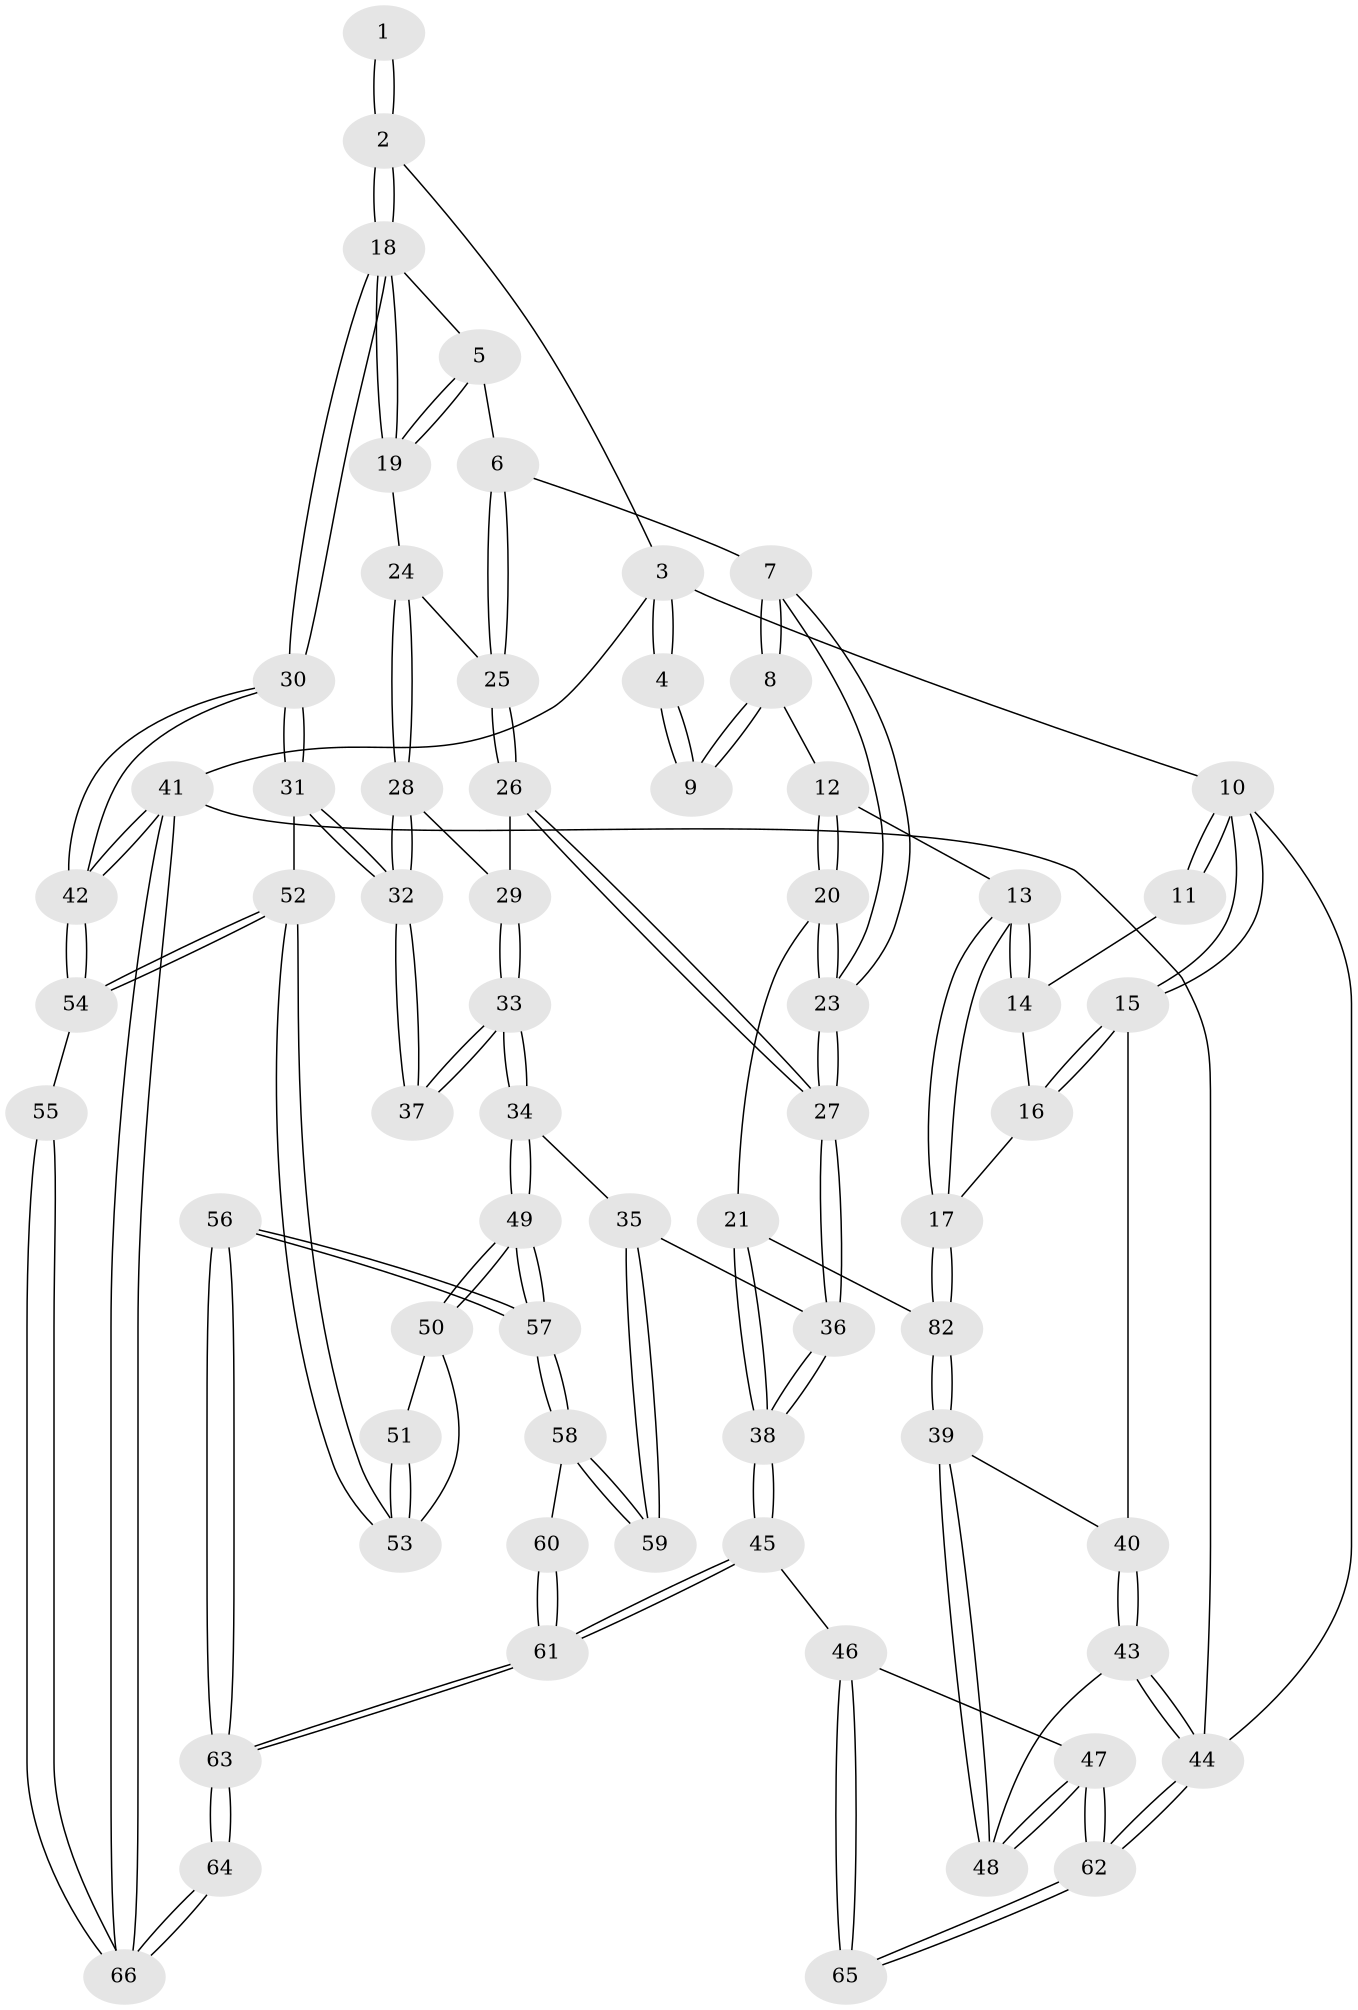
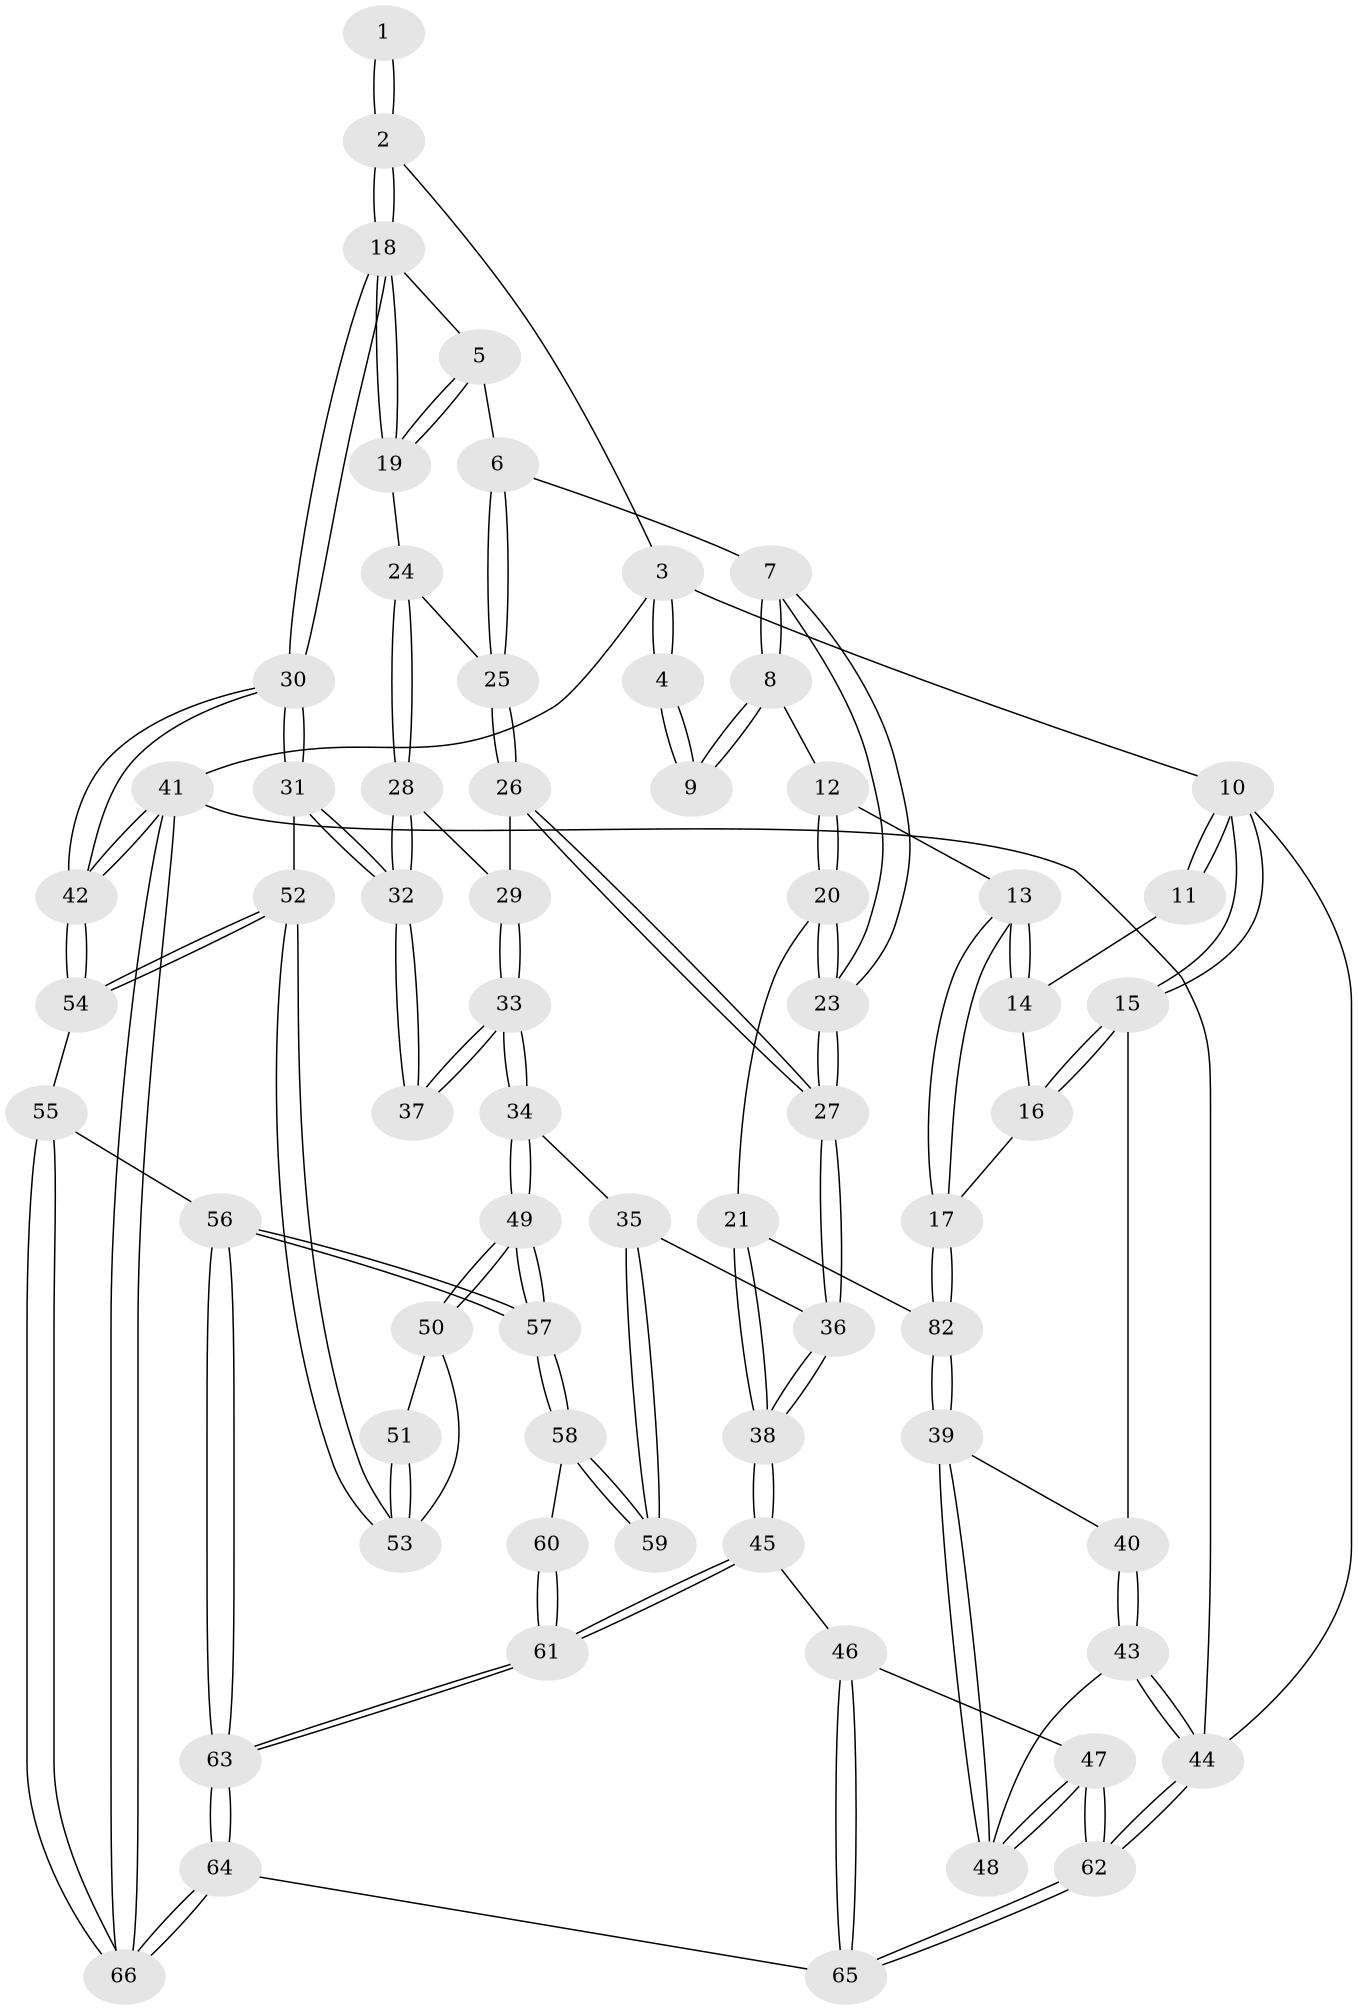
  graph {
    node [color=gray90 style=filled]
    1
    2
    3
    18
    5
    6
    19
    4
    10
    41
    30
    9
    11
    15
    44
    42
    66
    7
    25
    24
    8
    23
    26
    12
    27
    13
    20
    14
    16
    40
    62
    17
    21
    n34 [label=82]
    43
    39
    31
    28
    38
    45
    48
    36
    29
    32
    33
    37
    34
    52
    54
    53
    35
    49
    59
    50
    57
    46
    61
    55
    65
    47
    63
    51
    58
    56
    64
    60
    1 -- 2
    1 -- 2
    2 -- 3
    2 -- 18
    2 -- 18
    3 -- 4
    3 -- 4
    3 -- 10
    3 -- 41
    18 -- 5
    18 -- 19
    18 -- 19
    18 -- 30
    18 -- 30
    5 -- 6
    5 -- 19
    5 -- 19
    6 -- 7
    6 -- 25
    6 -- 25
    19 -- 24
    4 -- 9
    4 -- 9
    10 -- 11
    10 -- 11
    10 -- 15
    10 -- 15
    10 -- 44
    41 -- 44
    41 -- 42
    41 -- 42
    41 -- 66
    41 -- 66
    30 -- 42
    30 -- 42
    30 -- 31
    30 -- 31
    11 -- 14
    15 -- 16
    15 -- 16
    15 -- 40
    44 -- 62
    44 -- 62
    42 -- 54
    42 -- 54
    7 -- 8
    7 -- 8
    7 -- 23
    7 -- 23
    25 -- 26
    25 -- 26
    24 -- 25
    24 -- 28
    24 -- 28
    8 -- 9
    8 -- 9
    8 -- 12
    23 -- 27
    23 -- 27
    26 -- 27
    26 -- 27
    26 -- 29
    12 -- 13
    12 -- 20
    12 -- 20
    27 -- 36
    27 -- 36
    13 -- 14
    13 -- 14
    13 -- 17
    13 -- 17
    20 -- 23
    20 -- 23
    20 -- 21
    14 -- 16
    16 -- 17
    40 -- 43
    40 -- 43
    62 -- 65
    62 -- 65
    17 -- n34
    17 -- n34
    21 -- n34
    21 -- 38
    21 -- 38
    n34 -- 39
    n34 -- 39
    43 -- 44
    43 -- 44
    43 -- 48
    39 -- 40
    39 -- 48
    39 -- 48
    31 -- 32
    31 -- 32
    31 -- 52
    28 -- 29
    28 -- 32
    28 -- 32
    38 -- 45
    38 -- 45
    45 -- 46
    45 -- 61
    45 -- 61
    36 -- 38
    36 -- 38
    29 -- 33
    29 -- 33
    32 -- 37
    32 -- 37
    33 -- 37
    33 -- 37
    33 -- 34
    33 -- 34
    34 -- 35
    34 -- 49
    34 -- 49
    52 -- 54
    52 -- 54
    52 -- 53
    52 -- 53
    54 -- 55
    35 -- 36
    35 -- 59
    35 -- 59
    49 -- 50
    49 -- 50
    49 -- 57
    49 -- 57
    50 -- 53
    50 -- 51
    57 -- 58
    57 -- 58
    46 -- 65
    46 -- 65
    46 -- 47
    61 -- 63
    61 -- 63
    55 -- 66
    55 -- 66
+   55 -- 56
    47 -- 62
    47 -- 62
    47 -- 48
    47 -- 48
    63 -- 64
    63 -- 64
    51 -- 53
    51 -- 53
    58 -- 59
    58 -- 59
    58 -- 60
    56 -- 57
    56 -- 57
    56 -- 63
    56 -- 63
    64 -- 66
    64 -- 66
+   64 -- 65
    60 -- 61
    60 -- 61
  }
